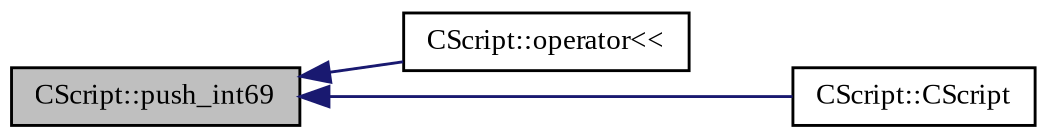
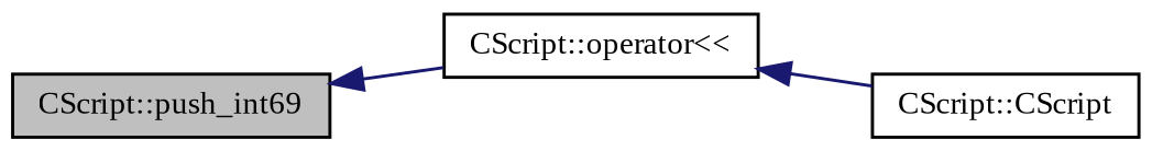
  digraph {
    fontname="Liberation Serif"
    rankdir=LR
    node [color=black fillcolor=white fontname="Liberation Serif" fontsize=10 shape=record style=filled]
    edge [color=midnightblue dir=back fontname="Liberation Serif" fontsize=10 labelfontname=Helvetica labelfontsize=10 style=solid]
    n1 [fillcolor=grey75 fontcolor=black height=0.2 label="CScript::push_int69" width=0.4]
    n2 [height=0.2 label="CScript::operator\<\<" width=0.4]
    n3 [height=0.2 label="CScript::CScript" width=0.4]
    n1 -> n2
-   n1 -> n3
+   n2 -> n3
  }
